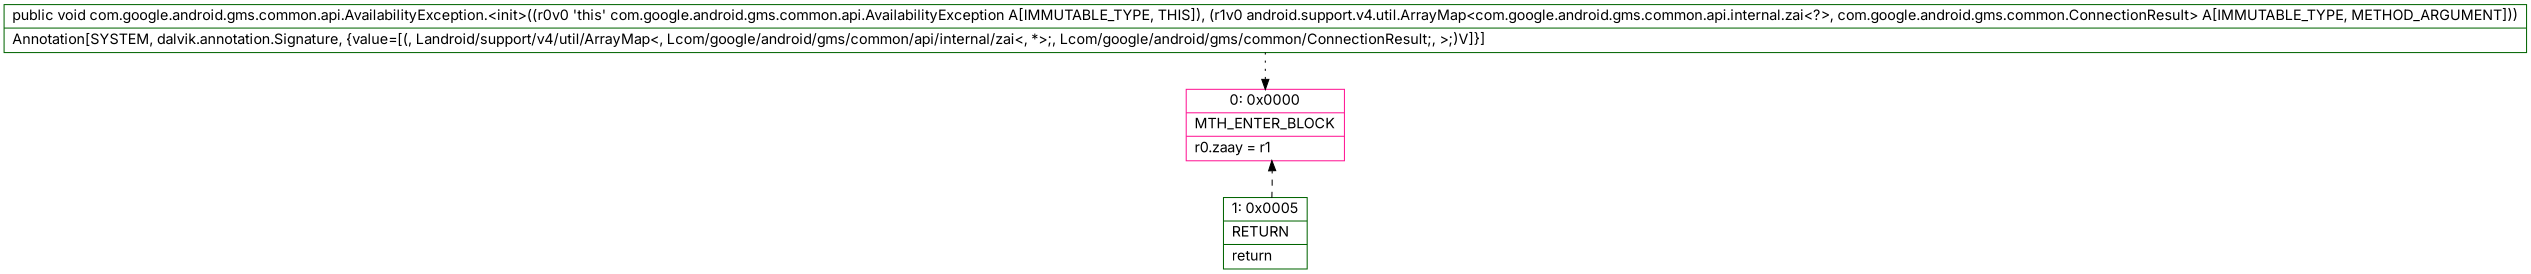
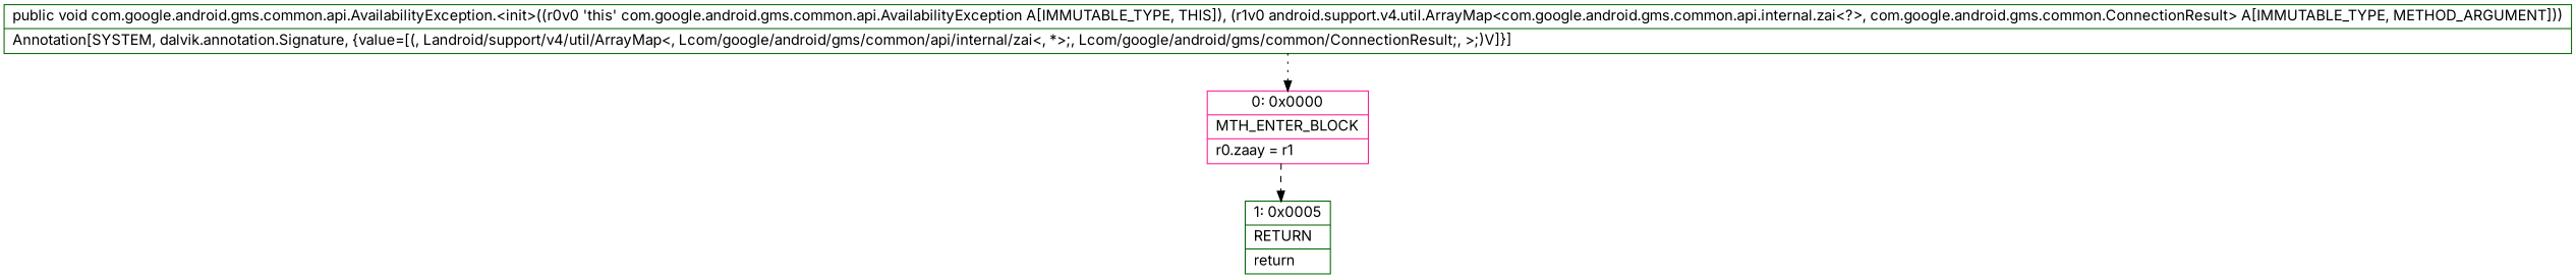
  digraph {
    fontname=Inter
    node [shape=record color=darkgreen fontname=Inter]
    edge [fontname=Inter]
    n1 [label="{0\:\ 0x0000|MTH_ENTER_BLOCK\l|r0.zaay = r1\l}" color=deeppink]
    n2 [label="{1\:\ 0x0005|RETURN\l|return\l}"]
    n3 [label="{public void com.google.android.gms.common.api.AvailabilityException.\<init\>((r0v0 'this' com.google.android.gms.common.api.AvailabilityException A[IMMUTABLE_TYPE, THIS]), (r1v0 android.support.v4.util.ArrayMap\<com.google.android.gms.common.api.internal.zai\<?\>, com.google.android.gms.common.ConnectionResult\> A[IMMUTABLE_TYPE, METHOD_ARGUMENT]))  | Annotation[SYSTEM, dalvik.annotation.Signature, \{value=[(, Landroid\/support\/v4\/util\/ArrayMap\<, Lcom\/google\/android\/gms\/common\/api\/internal\/zai\<, *\>;, Lcom\/google\/android\/gms\/common\/ConnectionResult;, \>;)V]\}]\l}"]
-   n2 -> n1 [style=dashed]
+   n1 -> n2 [style=dashed]
    n3 -> n1 [style=dotted]
  }
